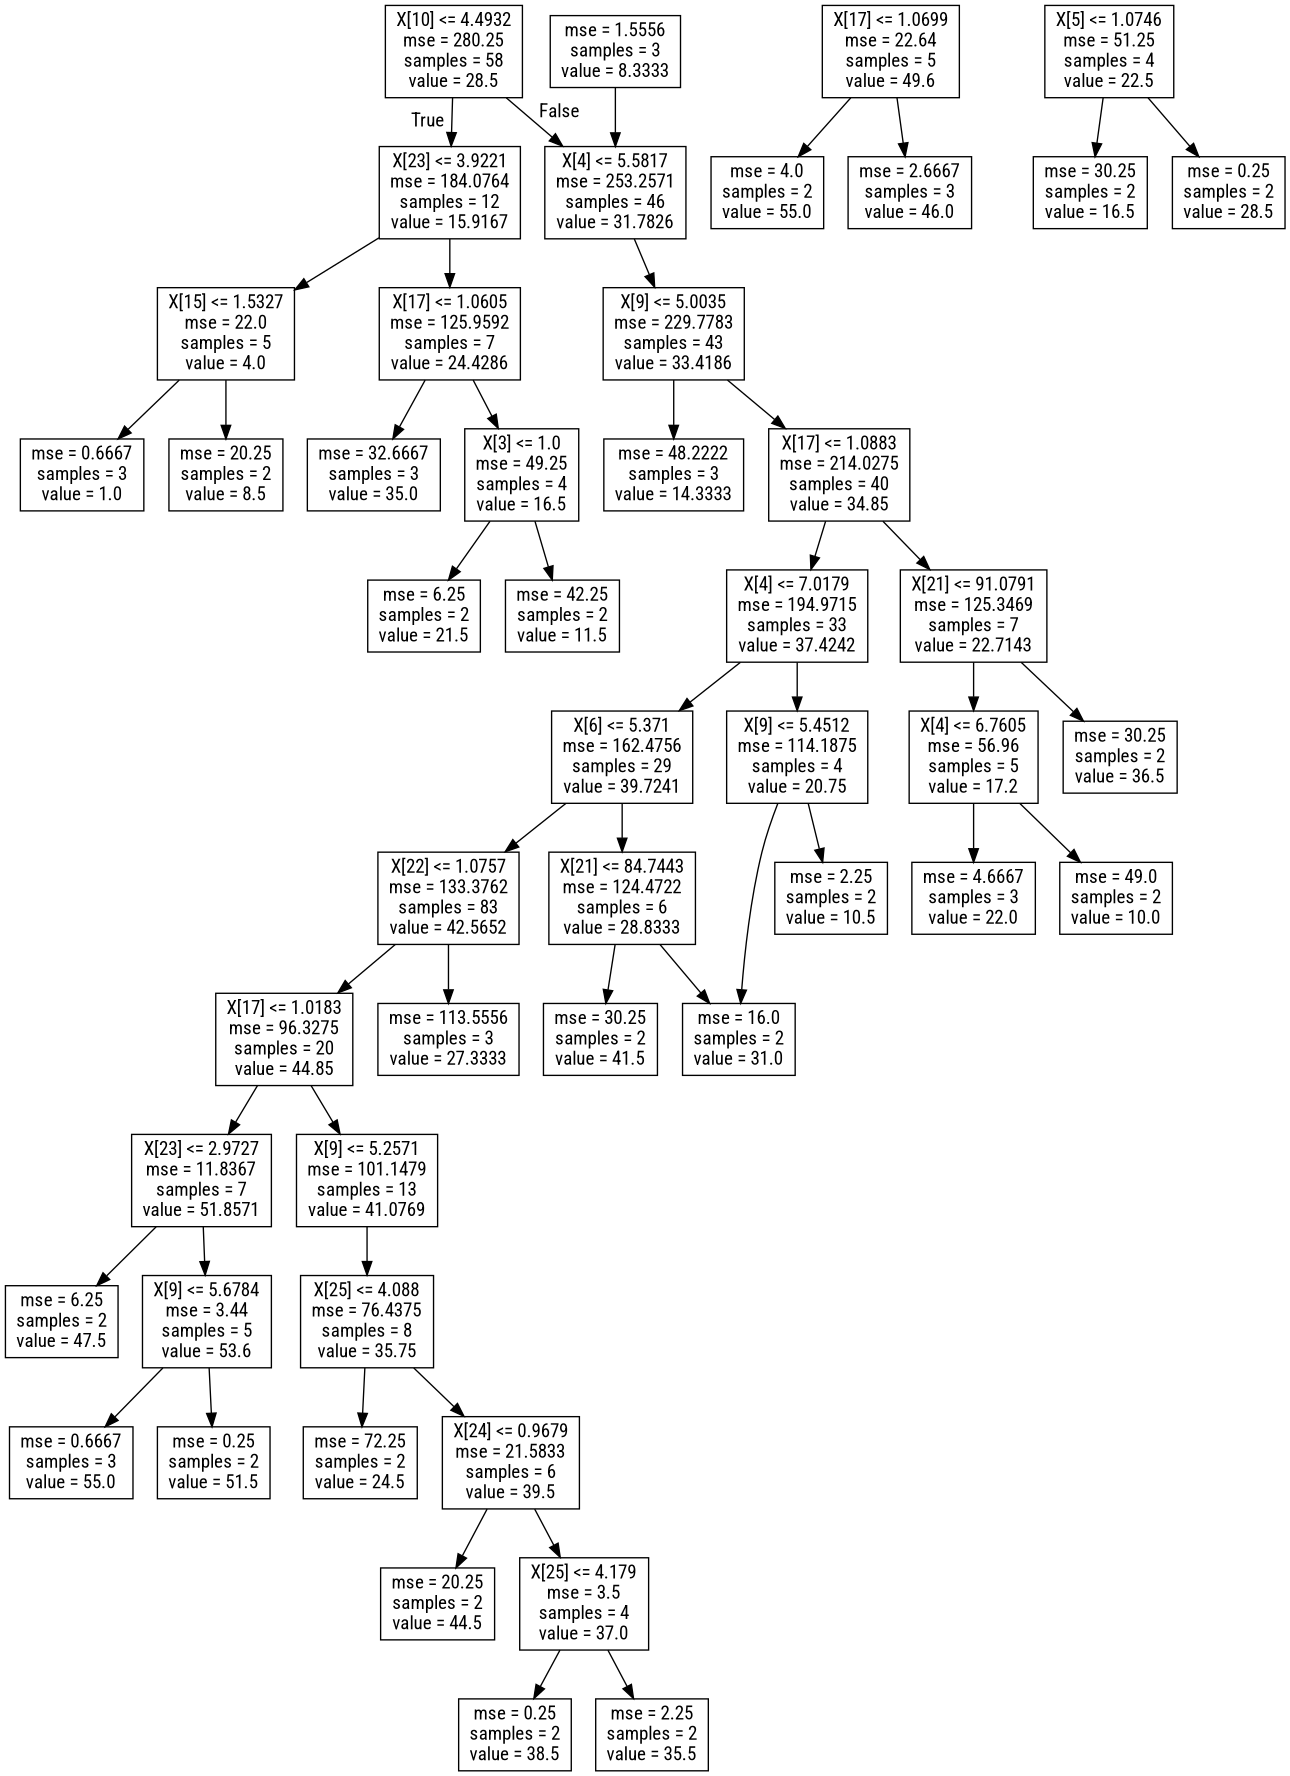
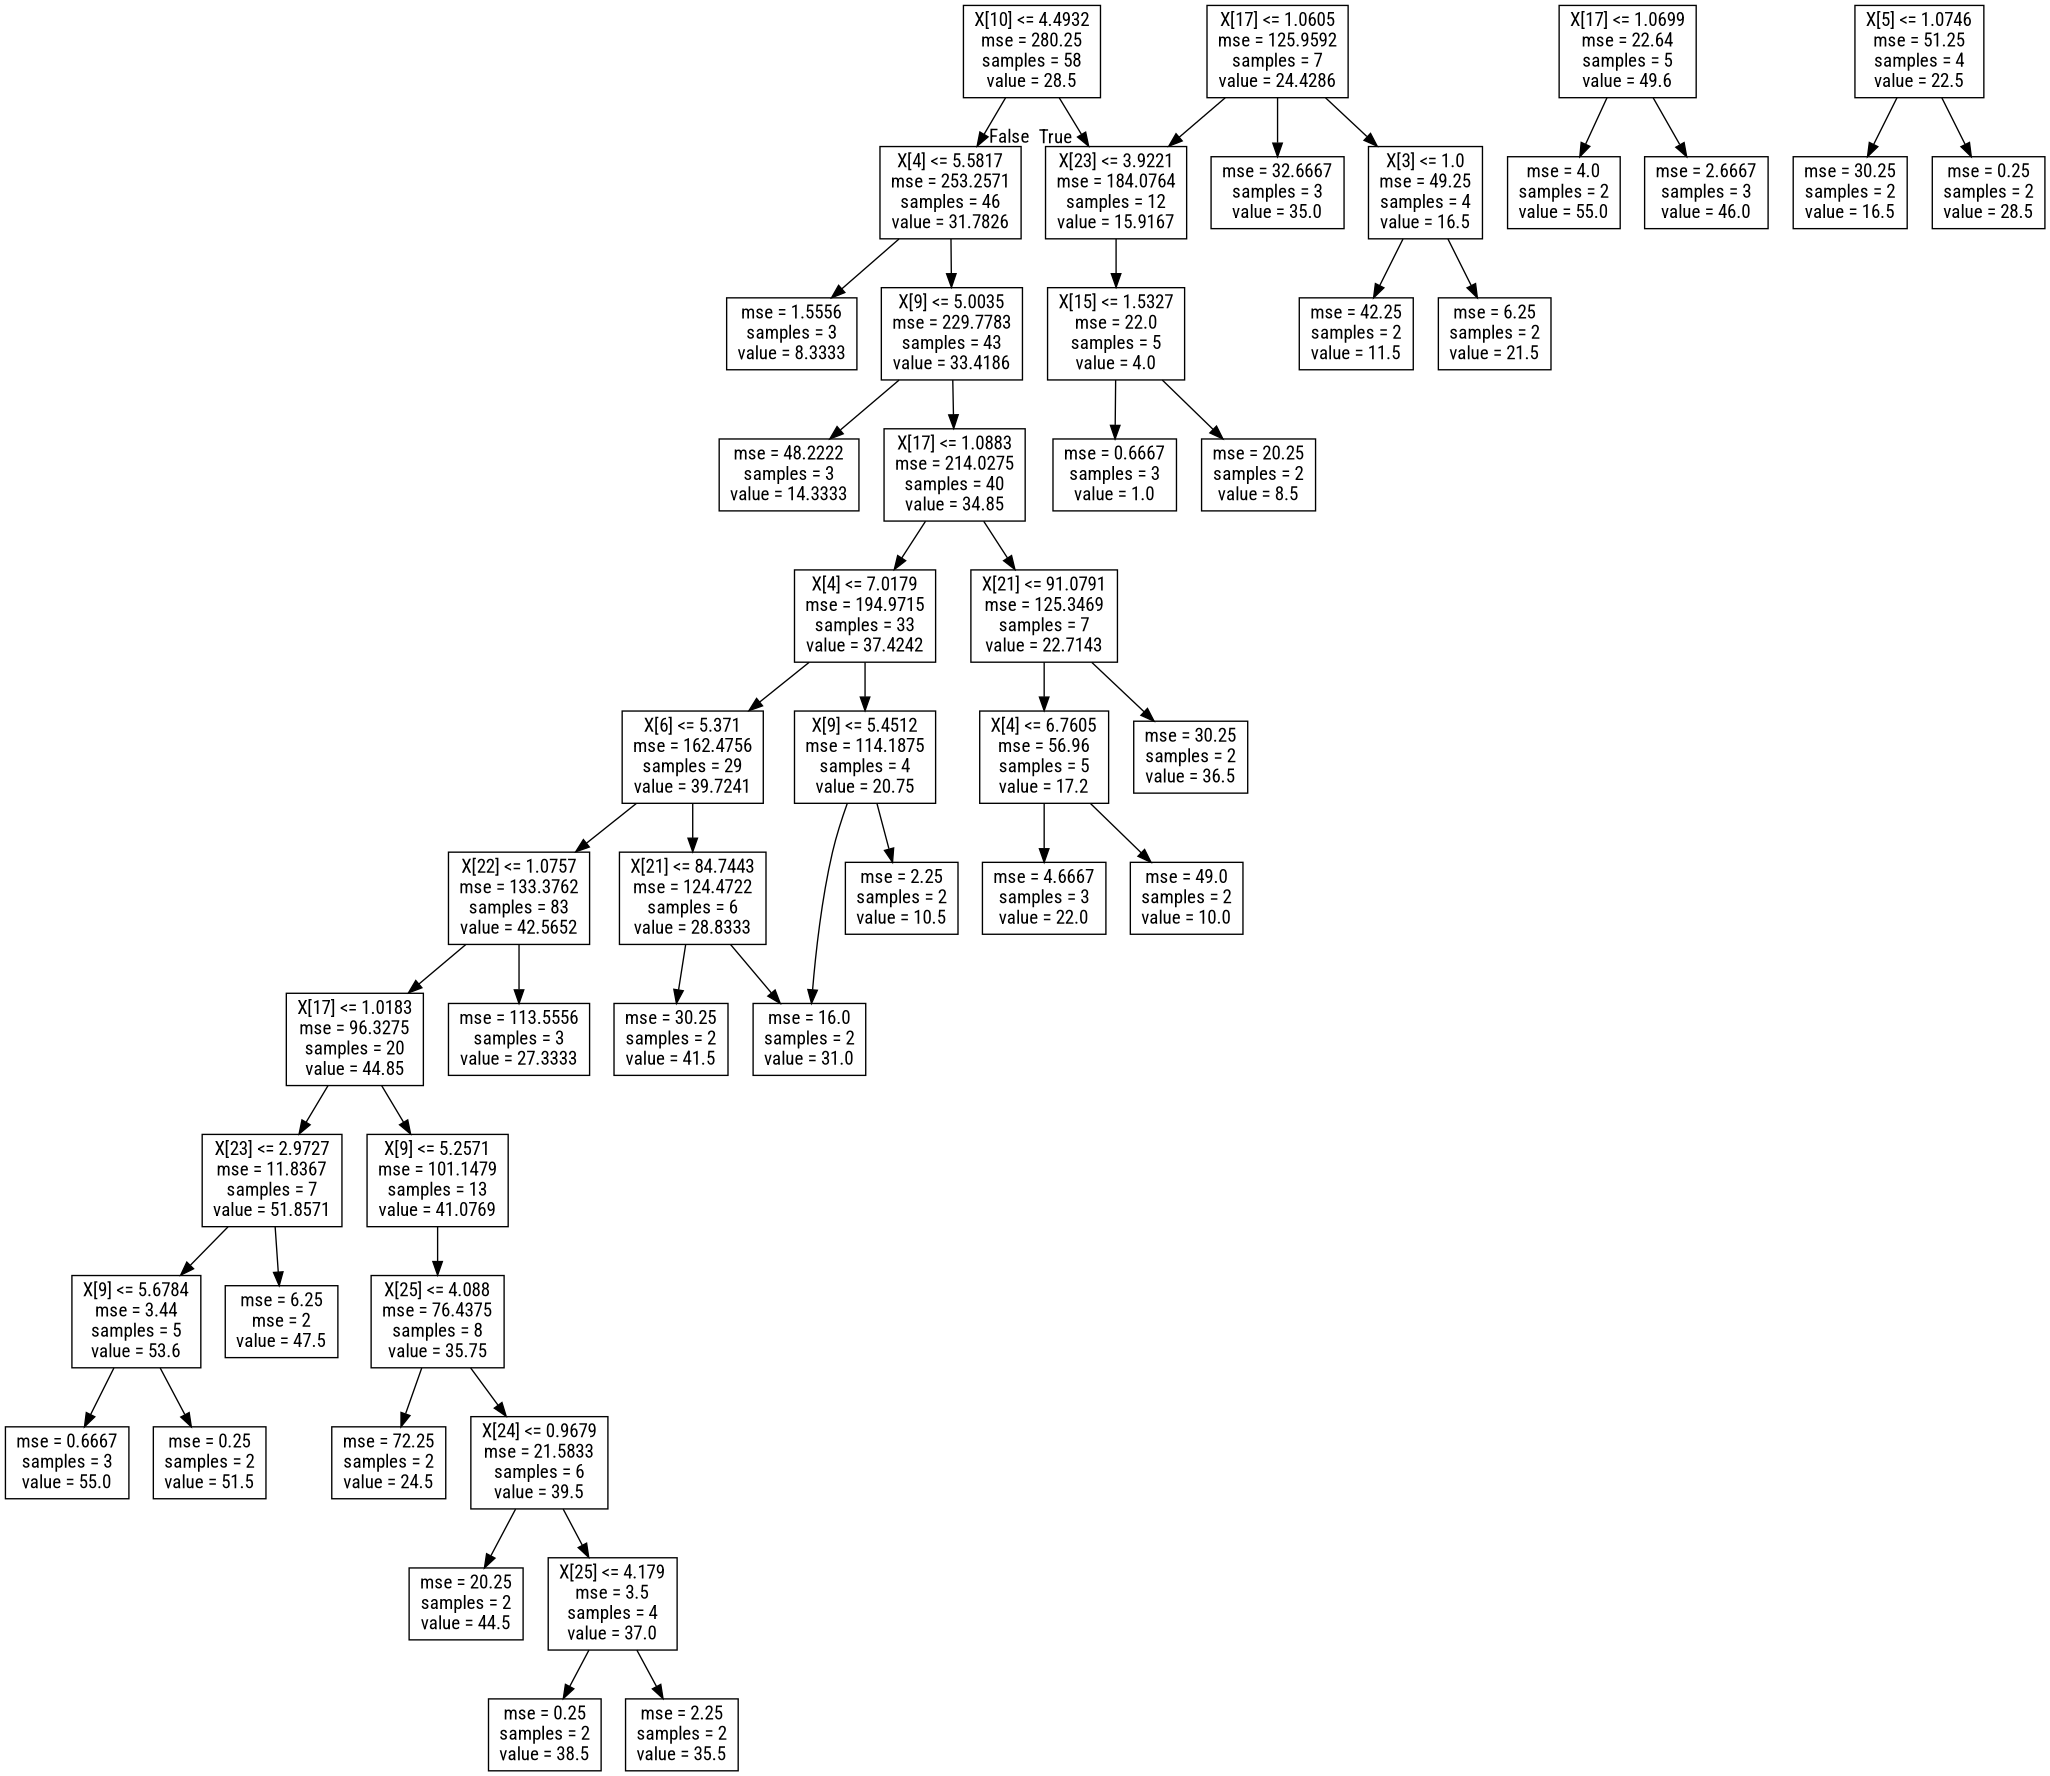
  digraph {
    fontname="Roboto Condensed"
    node [fontname="Roboto Condensed" shape=box]
    edge [fontname="Roboto Condensed"]
    n1 [label="X[10] <= 4.4932\nmse = 280.25\nsamples = 58\nvalue = 28.5"]
    n2 [label="X[23] <= 3.9221\nmse = 184.0764\nsamples = 12\nvalue = 15.9167"]
    n3 [label="X[4] <= 5.5817\nmse = 253.2571\nsamples = 46\nvalue = 31.7826"]
    n4 [label="X[15] <= 1.5327\nmse = 22.0\nsamples = 5\nvalue = 4.0"]
    n5 [label="X[17] <= 1.0605\nmse = 125.9592\nsamples = 7\nvalue = 24.4286"]
    n6 [label="mse = 1.5556\nsamples = 3\nvalue = 8.3333"]
    n7 [label="X[9] <= 5.0035\nmse = 229.7783\nsamples = 43\nvalue = 33.4186"]
    n8 [label="mse = 0.6667\nsamples = 3\nvalue = 1.0"]
    n9 [label="mse = 20.25\nsamples = 2\nvalue = 8.5"]
    n10 [label="mse = 32.6667\nsamples = 3\nvalue = 35.0"]
    n11 [label="X[3] <= 1.0\nmse = 49.25\nsamples = 4\nvalue = 16.5"]
    n12 [label="mse = 6.25\nsamples = 2\nvalue = 21.5"]
    n13 [label="mse = 42.25\nsamples = 2\nvalue = 11.5"]
    n14 [label="mse = 48.2222\nsamples = 3\nvalue = 14.3333"]
    n15 [label="X[17] <= 1.0883\nmse = 214.0275\nsamples = 40\nvalue = 34.85"]
    n16 [label="X[4] <= 7.0179\nmse = 194.9715\nsamples = 33\nvalue = 37.4242"]
    n17 [label="X[21] <= 91.0791\nmse = 125.3469\nsamples = 7\nvalue = 22.7143"]
    n18 [label="X[6] <= 5.371\nmse = 162.4756\nsamples = 29\nvalue = 39.7241"]
    n19 [label="X[9] <= 5.4512\nmse = 114.1875\nsamples = 4\nvalue = 20.75"]
    n20 [label="X[4] <= 6.7605\nmse = 56.96\nsamples = 5\nvalue = 17.2"]
    n21 [label="mse = 30.25\nsamples = 2\nvalue = 36.5"]
    n22 [label="X[22] <= 1.0757\nmse = 133.3762\nsamples = 83\nvalue = 42.5652"]
    n23 [label="X[21] <= 84.7443\nmse = 124.4722\nsamples = 6\nvalue = 28.8333"]
    n24 [label="mse = 16.0\nsamples = 2\nvalue = 31.0"]
    n25 [label="mse = 2.25\nsamples = 2\nvalue = 10.5"]
    n26 [label="X[17] <= 1.0183\nmse = 96.3275\nsamples = 20\nvalue = 44.85"]
    n27 [label="mse = 113.5556\nsamples = 3\nvalue = 27.3333"]
    n28 [label="mse = 30.25\nsamples = 2\nvalue = 41.5"]
    n29 [label="X[23] <= 2.9727\nmse = 11.8367\nsamples = 7\nvalue = 51.8571"]
    n30 [label="X[9] <= 5.2571\nmse = 101.1479\nsamples = 13\nvalue = 41.0769"]
-   n31 [label="mse = 6.25\nsamples = 2\nvalue = 47.5"]
+   n31 [label="mse = 6.25\nmse = 2\nvalue = 47.5"]
    n32 [label="X[9] <= 5.6784\nmse = 3.44\nsamples = 5\nvalue = 53.6"]
    n33 [label="X[25] <= 4.088\nmse = 76.4375\nsamples = 8\nvalue = 35.75"]
    n34 [label="mse = 0.6667\nsamples = 3\nvalue = 55.0"]
    n35 [label="mse = 0.25\nsamples = 2\nvalue = 51.5"]
    n36 [label="X[17] <= 1.0699\nmse = 22.64\nsamples = 5\nvalue = 49.6"]
    n37 [label="mse = 4.0\nsamples = 2\nvalue = 55.0"]
    n38 [label="mse = 2.6667\nsamples = 3\nvalue = 46.0"]
    n39 [label="mse = 72.25\nsamples = 2\nvalue = 24.5"]
    n40 [label="X[24] <= 0.9679\nmse = 21.5833\nsamples = 6\nvalue = 39.5"]
    n41 [label="mse = 20.25\nsamples = 2\nvalue = 44.5"]
    n42 [label="X[25] <= 4.179\nmse = 3.5\nsamples = 4\nvalue = 37.0"]
    n43 [label="mse = 0.25\nsamples = 2\nvalue = 38.5"]
    n44 [label="mse = 2.25\nsamples = 2\nvalue = 35.5"]
    n45 [label="X[5] <= 1.0746\nmse = 51.25\nsamples = 4\nvalue = 22.5"]
    n46 [label="mse = 30.25\nsamples = 2\nvalue = 16.5"]
    n47 [label="mse = 0.25\nsamples = 2\nvalue = 28.5"]
    n48 [label="mse = 4.6667\nsamples = 3\nvalue = 22.0"]
    n49 [label="mse = 49.0\nsamples = 2\nvalue = 10.0"]
    n1 -> n2 [headlabel=True labelangle=45 labeldistance=2.5]
    n1 -> n3 [headlabel=False labelangle=-45 labeldistance=2.5]
    n2 -> n4
-   n2 -> n5
-   n6 -> n3
+   n5 -> n2
+   n3 -> n6
    n3 -> n7
    n4 -> n8
    n4 -> n9
    n5 -> n10
    n5 -> n11
    n7 -> n14
    n7 -> n15
    n11 -> n12
    n11 -> n13
    n15 -> n16
    n15 -> n17
    n16 -> n18
    n16 -> n19
    n17 -> n20
    n17 -> n21
    n18 -> n22
    n18 -> n23
    n19 -> n24
    n19 -> n25
    n20 -> n48
    n20 -> n49
    n22 -> n26
    n22 -> n27
    n23 -> n24
    n23 -> n28
    n26 -> n29
    n26 -> n30
    n29 -> n31
    n29 -> n32
    n30 -> n33
    n32 -> n34
    n32 -> n35
    n33 -> n39
    n33 -> n40
    n36 -> n37
    n36 -> n38
    n40 -> n41
    n40 -> n42
    n42 -> n43
    n42 -> n44
    n45 -> n46
    n45 -> n47
  }
